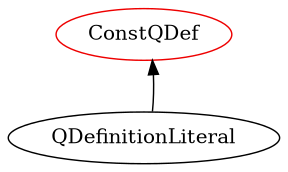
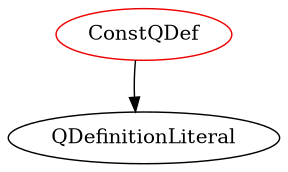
  digraph {
    n1 [color=red2 label=ConstQDef shape=oval]
    QDefinitionLiteral
-   QDefinitionLiteral -> n1
+   n1 -> QDefinitionLiteral
  }
